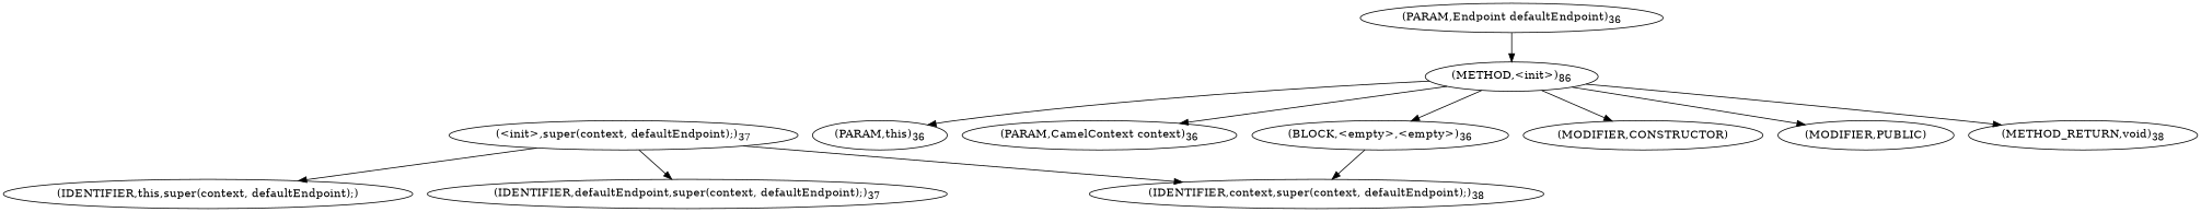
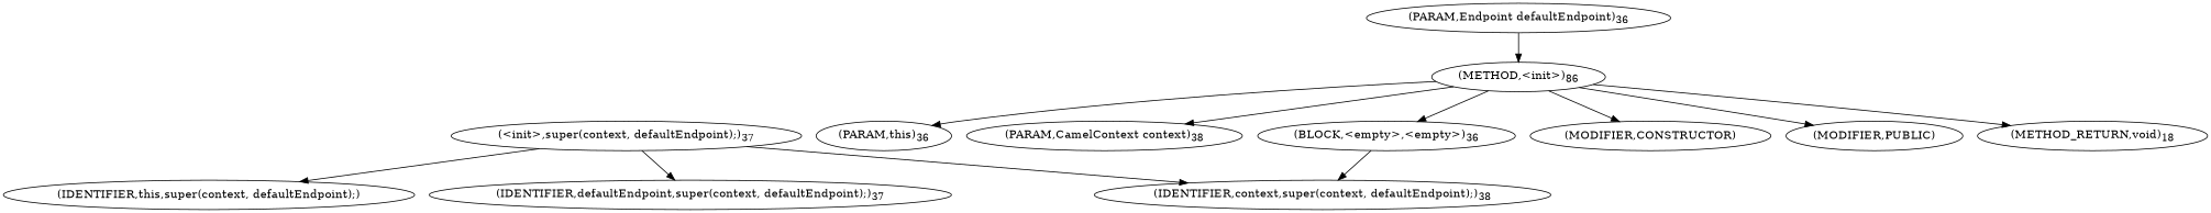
  digraph {
    n1 [label=<(METHOD,&lt;init&gt;)<SUB>86</SUB>>]
    n2 [label=<(PARAM,this)<SUB>36</SUB>>]
-   n3 [label=<(PARAM,CamelContext context)<SUB>36</SUB>>]
+   n3 [label=<(PARAM,CamelContext context)<SUB>38</SUB>>]
    n4 [label=<(BLOCK,&lt;empty&gt;,&lt;empty&gt;)<SUB>36</SUB>>]
    n5 [label=<(MODIFIER,CONSTRUCTOR)>]
    n6 [label=<(MODIFIER,PUBLIC)>]
-   n7 [label=<(METHOD_RETURN,void)<SUB>38</SUB>>]
+   n7 [label=<(METHOD_RETURN,void)<SUB>18</SUB>>]
    n8 [label=<(PARAM,Endpoint defaultEndpoint)<SUB>36</SUB>>]
    n9 [label=<(IDENTIFIER,context,super(context, defaultEndpoint);)<SUB>38</SUB>>]
    n10 [label=<(&lt;init&gt;,super(context, defaultEndpoint);)<SUB>37</SUB>>]
    n11 [label=<(IDENTIFIER,this,super(context, defaultEndpoint);)>]
    n12 [label=<(IDENTIFIER,defaultEndpoint,super(context, defaultEndpoint);)<SUB>37</SUB>>]
    n1 -> n2
    n1 -> n3
    n1 -> n4
    n1 -> n5
    n1 -> n6
    n1 -> n7
    n4 -> n9
    n8 -> n1
    n10 -> n9
    n10 -> n11
    n10 -> n12
  }
